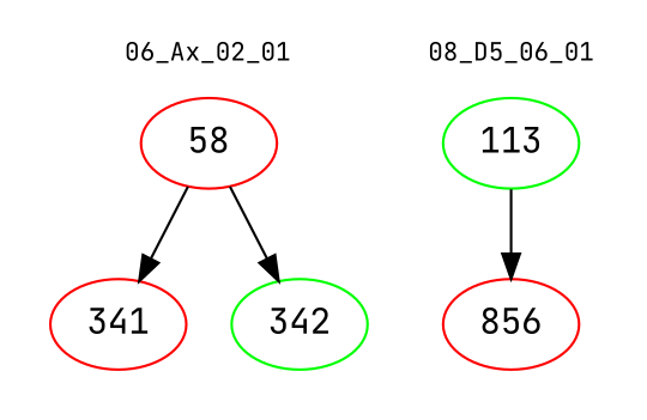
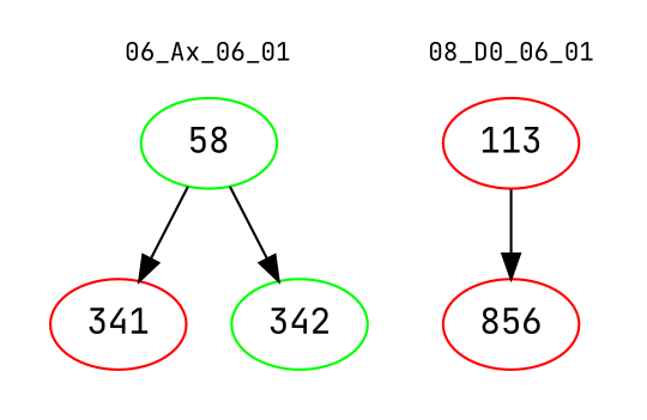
  digraph {
    fontname="JetBrains Mono"
    node [color=green fontname="JetBrains Mono"]
    edge [color=black fontname="JetBrains Mono"]
-   n1 [color=red label=58]
+   n1 [label=58]
    n2 [color=red label=341]
    n3 [label=342]
-   n4 [label=113]
+   n4 [color=red label=113]
    n5 [color=red label=856]
    subgraph cluster_1 {
      color=white
      fontsize=10
-     label="06_Ax_02_01"
+     label="06_Ax_06_01"
      n1
      n2
      n3
    }
    subgraph cluster_2 {
      color=white
      fontsize=10
-     label="08_D5_06_01"
+     label="08_D0_06_01"
      n4
      n5
    }
    n1 -> n2
    n1 -> n3
    n4 -> n5
  }
